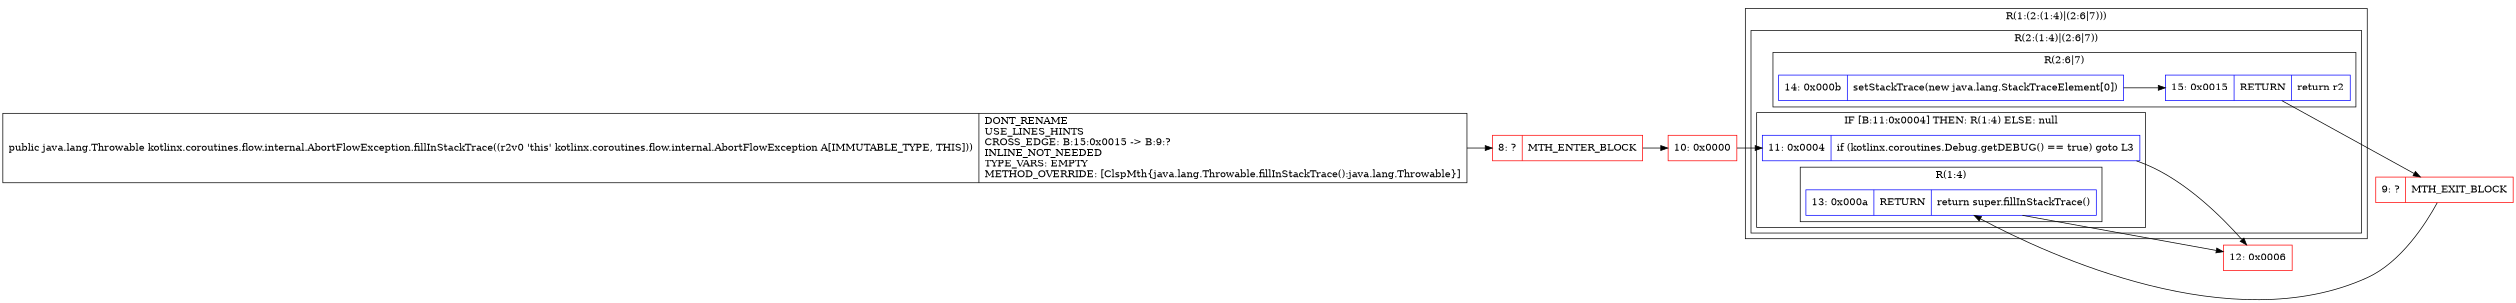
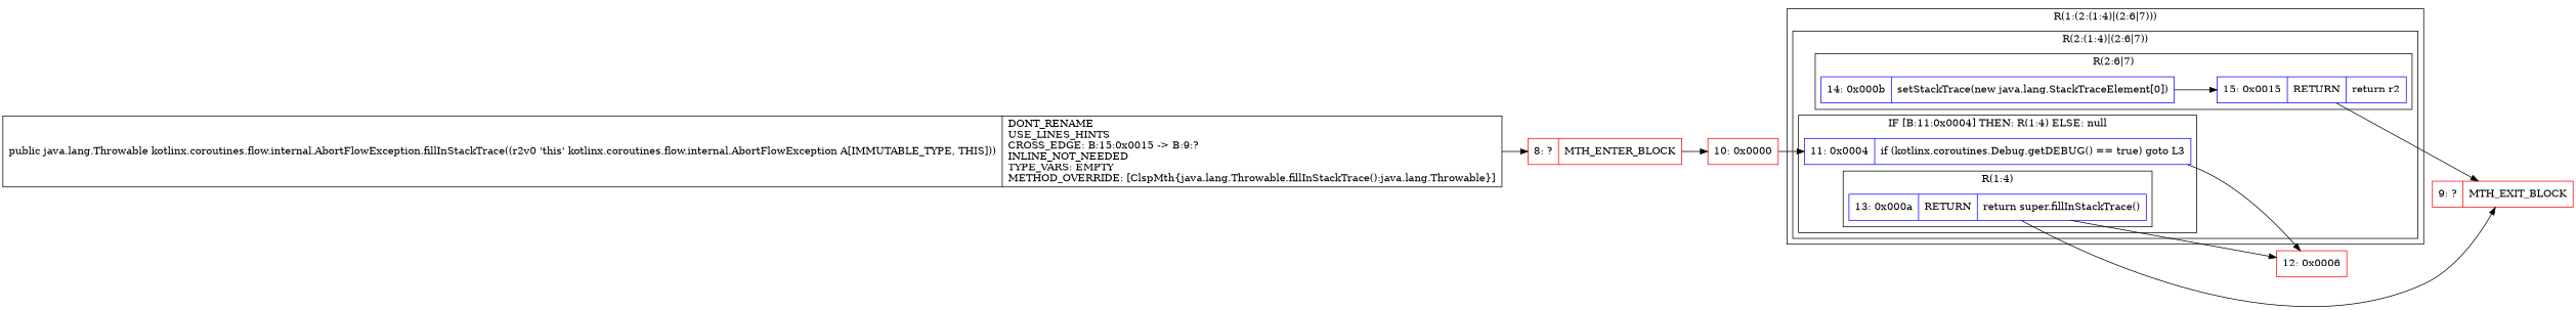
  digraph {
    rankdir=LR
    node [color=blue shape=record]
    n1 [label="{13\:\ 0x000a|RETURN\l|return super.fillInStackTrace()\l}"]
    n2 [label="{11\:\ 0x0004|if (kotlinx.coroutines.Debug.getDEBUG() == true) goto L3\l}"]
    n3 [label="{14\:\ 0x000b|setStackTrace(new java.lang.StackTraceElement[0])\l}"]
    n4 [label="{15\:\ 0x0015|RETURN\l|return r2\l}"]
    n5 [color=red label="{12\:\ 0x0006}"]
    n6 [color=red label="{9\:\ ?|MTH_EXIT_BLOCK\l}"]
    n7 [color=red label="{8\:\ ?|MTH_ENTER_BLOCK\l}"]
    n8 [color=red label="{10\:\ 0x0000}"]
    n9 [label="{public java.lang.Throwable kotlinx.coroutines.flow.internal.AbortFlowException.fillInStackTrace((r2v0 'this' kotlinx.coroutines.flow.internal.AbortFlowException A[IMMUTABLE_TYPE, THIS]))  | DONT_RENAME\lUSE_LINES_HINTS\lCROSS_EDGE: B:15:0x0015 \-\> B:9:?\lINLINE_NOT_NEEDED\lTYPE_VARS: EMPTY\lMETHOD_OVERRIDE: [ClspMth\{java.lang.Throwable.fillInStackTrace():java.lang.Throwable\}]\l}" color=""]
    subgraph cluster_1 {
      label="R(1:(2:(1:4)|(2:6|7)))"
      subgraph cluster_2 {
        label="R(2:(1:4)|(2:6|7))"
        subgraph cluster_3 {
          label="IF [B:11:0x0004] THEN: R(1:4) ELSE: null"
          n2
          subgraph cluster_4 {
            label="R(1:4)"
            n1
          }
        }
        subgraph cluster_5 {
          label="R(2:6|7)"
          n3
          n4
        }
      }
    }
    n1 -> n5
-   n6 -> n1
+   n1 -> n6
    n2 -> n5
    n3 -> n4
    n4 -> n6
    n7 -> n8
    n8 -> n2
    n9 -> n7
  }
